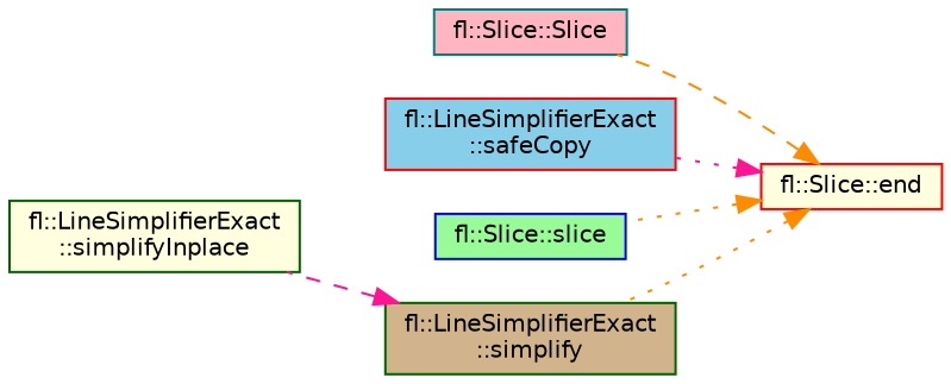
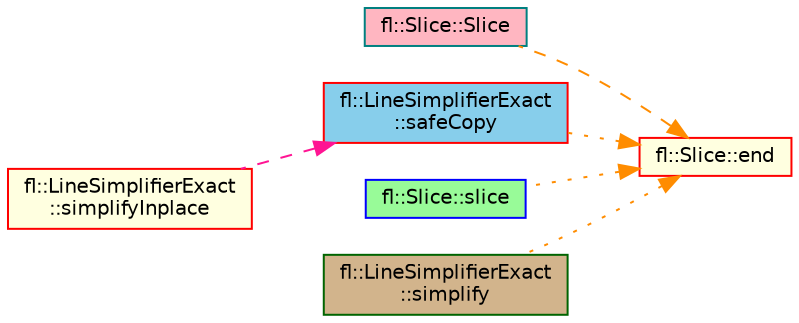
  digraph {
    rankdir=RL
    node [color=red fillcolor=lightyellow fontname=Helvetica fontsize=10 shape=box style=filled]
    edge [color=darkorange dir=back fontname=Helvetica fontsize=10 labelfontname=Helvetica labelfontsize=10 style=dotted]
    n1 [fontcolor=black height=0.2 label="fl::Slice::end" width=0.4]
    n2 [color=teal fillcolor=lightpink height=0.2 label="fl::Slice::Slice" width=0.4]
    n3 [fillcolor=skyblue height=0.2 label="fl::LineSimplifierExact\l::safeCopy" width=0.4]
    n4 [color=blue fillcolor=palegreen height=0.2 label="fl::Slice::slice" width=0.4]
    n5 [color=darkgreen fillcolor=tan height=0.2 label="fl::LineSimplifierExact\l::simplify" width=0.4]
-   n6 [color=darkgreen height=0.2 label="fl::LineSimplifierExact\l::simplifyInplace" width=0.4]
+   n6 [height=0.2 label="fl::LineSimplifierExact\l::simplifyInplace" width=0.4]
    n1 -> n2 [style=dashed]
-   n1 -> n3 [color=deeppink]
+   n1 -> n3
    n1 -> n4
    n1 -> n5
-   n5 -> n6 [color=deeppink style=dashed]
+   n3 -> n6 [color=deeppink style=dashed]
  }
